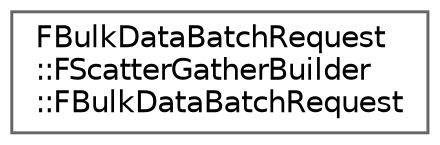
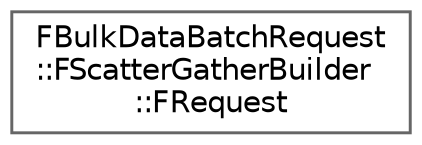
  digraph {
    rankdir=TB
-   n1 [color=grey40 fillcolor=white fontname=Helvetica fontsize=10 height=0.2 label="FBulkDataBatchRequest\l::FScatterGatherBuilder\l::FBulkDataBatchRequest" shape=box style=filled width=0.4]
+   n1 [color=grey40 fillcolor=white fontname=Helvetica fontsize=10 height=0.2 label="FBulkDataBatchRequest\l::FScatterGatherBuilder\l::FRequest" shape=box style=filled width=0.4]
  }
